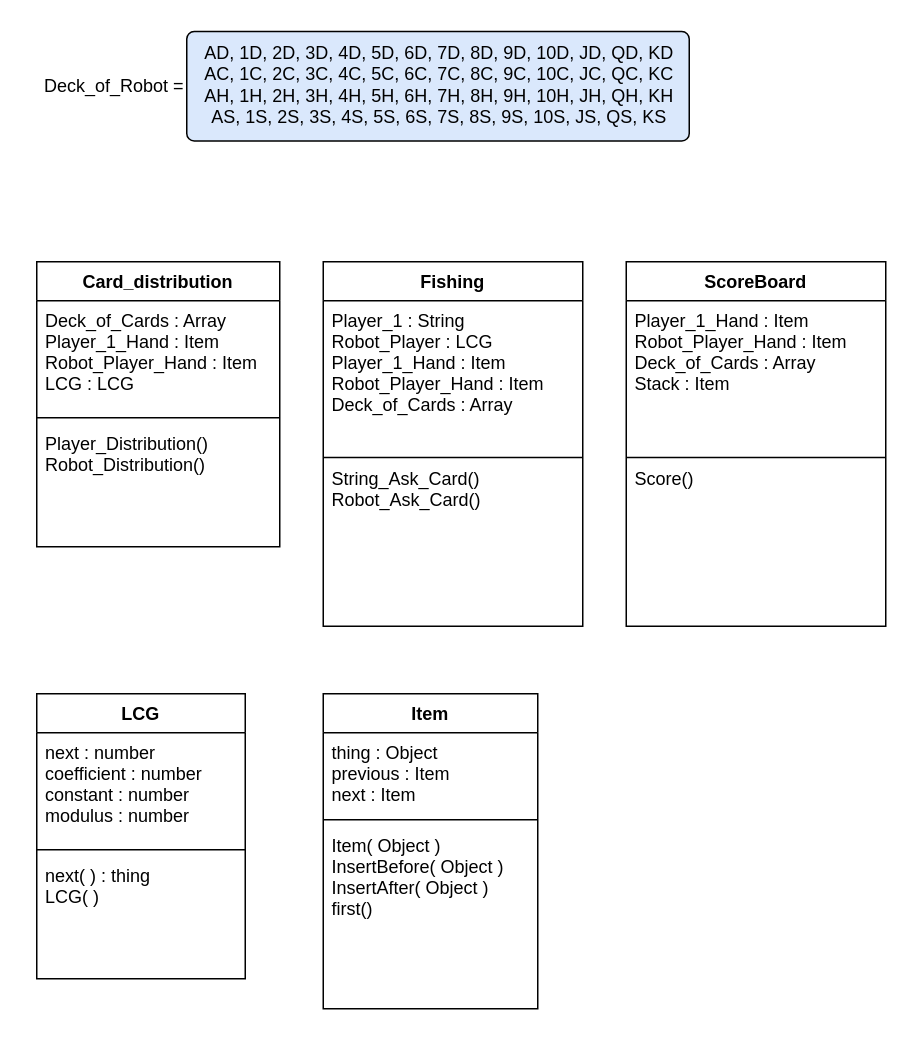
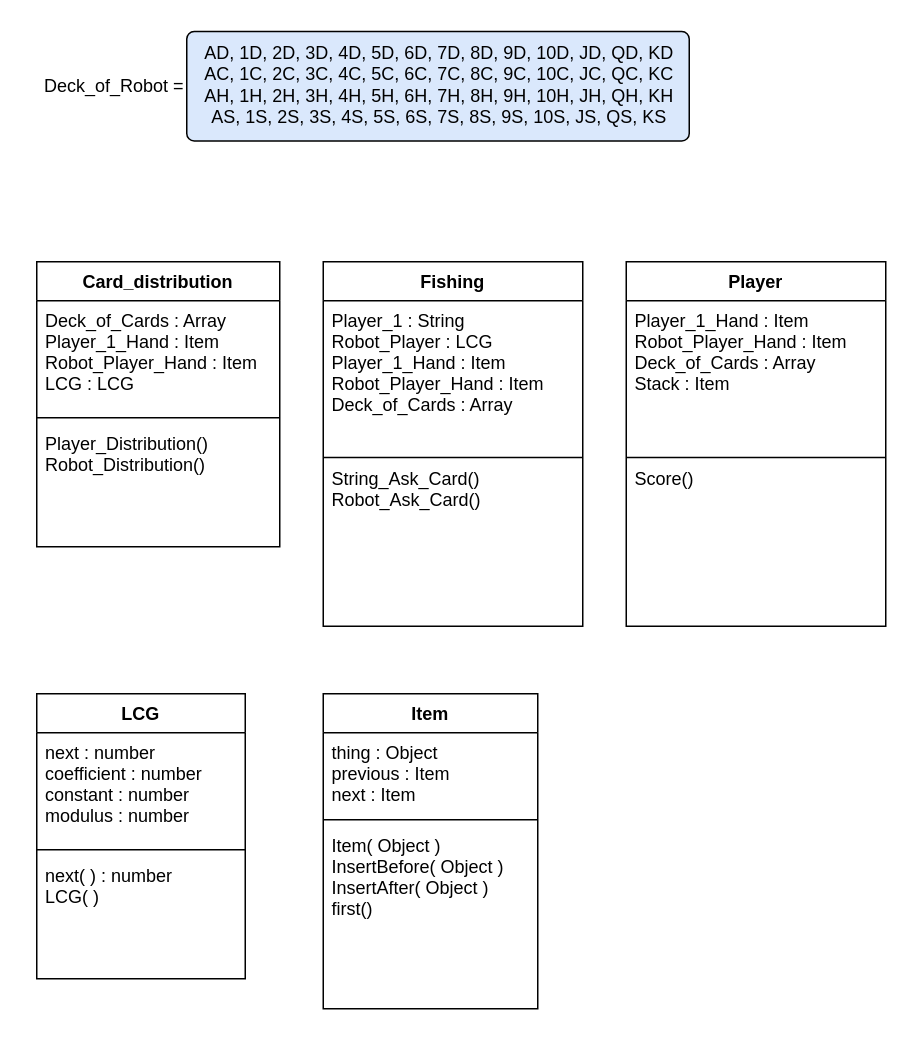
  <mxCell id="0" />
  <mxCell id="1" parent="0" />
  <mxCell id="2" value="AD, 1D, 2D, 3D, 4D, 5D, 6D, 7D, 8D, 9D, 10D, JD, QD, KD&lt;br&gt;AC, 1C, 2C, 3C, 4C, 5C, 6C, 7C, 8C, 9C, 10C, JC, QC, KC&lt;br&gt;AH, 1H, 2H, 3H, 4H, 5H, 6H, 7H, 8H, 9H, 10H, JH, QH, KH&lt;br&gt;AS, 1S, 2S, 3S, 4S, 5S, 6S, 7S, 8S, 9S, 10S, JS, QS, KS" style="html=1;align=center;verticalAlign=top;rounded=1;absoluteArcSize=1;arcSize=10;dashed=0;fillColor=#dae8fc;" parent="1" vertex="1"><mxGeometry x="124" y="20.5" width="335" height="73" as="geometry" /></mxCell>
  <mxCell id="3" value="Deck_of_Robot =&amp;nbsp;" style="text;html=1;align=center;verticalAlign=middle;resizable=0;points=[];autosize=1;strokeColor=none;fillColor=none;" parent="1" vertex="1"><mxGeometry x="20" y="44" width="114" height="26" as="geometry" /></mxCell>
  <mxCell id="4" value="Card_distribution" style="swimlane;fontStyle=1;align=center;verticalAlign=top;childLayout=stackLayout;horizontal=1;startSize=26;horizontalStack=0;resizeParent=1;resizeParentMax=0;resizeLast=0;collapsible=1;marginBottom=0;" parent="1" vertex="1"><mxGeometry x="24" y="174" width="162" height="190" as="geometry"><mxRectangle x="1140" y="10" width="60" height="26" as="alternateBounds" /></mxGeometry></mxCell>
  <mxCell id="5" value="Deck_of_Cards : Array&#10;Player_1_Hand : Item&#10;Robot_Player_Hand : Item&#10;LCG : LCG" style="text;strokeColor=none;fillColor=none;align=left;verticalAlign=top;spacingLeft=4;spacingRight=4;overflow=hidden;rotatable=0;points=[[0,0.5],[1,0.5]];portConstraint=eastwest;" parent="4" vertex="1"><mxGeometry y="26" width="162" height="74" as="geometry" /></mxCell>
  <mxCell id="6" value="" style="line;strokeWidth=1;fillColor=none;align=left;verticalAlign=middle;spacingTop=-1;spacingLeft=3;spacingRight=3;rotatable=0;labelPosition=right;points=[];portConstraint=eastwest;" parent="4" vertex="1"><mxGeometry y="100" width="162" height="8" as="geometry" /></mxCell>
  <mxCell id="7" value="Player_Distribution()&#10;Robot_Distribution()" style="text;strokeColor=none;fillColor=none;align=left;verticalAlign=top;spacingLeft=4;spacingRight=4;overflow=hidden;rotatable=0;points=[[0,0.5],[1,0.5]];portConstraint=eastwest;" parent="4" vertex="1"><mxGeometry y="108" width="162" height="82" as="geometry" /></mxCell>
  <mxCell id="8" value="LCG" style="swimlane;fontStyle=1;align=center;verticalAlign=top;childLayout=stackLayout;horizontal=1;startSize=26;horizontalStack=0;resizeParent=1;resizeParentMax=0;resizeLast=0;collapsible=1;marginBottom=0;" parent="1" vertex="1"><mxGeometry x="24" y="462" width="139" height="190" as="geometry" /></mxCell>
  <mxCell id="9" value="next : number&#10;coefficient : number&#10;constant : number&#10;modulus : number" style="text;strokeColor=none;fillColor=none;align=left;verticalAlign=top;spacingLeft=4;spacingRight=4;overflow=hidden;rotatable=0;points=[[0,0.5],[1,0.5]];portConstraint=eastwest;" parent="8" vertex="1"><mxGeometry y="26" width="139" height="74" as="geometry" /></mxCell>
  <mxCell id="10" value="" style="line;strokeWidth=1;fillColor=none;align=left;verticalAlign=middle;spacingTop=-1;spacingLeft=3;spacingRight=3;rotatable=0;labelPosition=right;points=[];portConstraint=eastwest;" parent="8" vertex="1"><mxGeometry y="100" width="139" height="8" as="geometry" /></mxCell>
- <mxCell id="11" value="next( ) : thing&#10;LCG( )" style="text;strokeColor=none;fillColor=none;align=left;verticalAlign=top;spacingLeft=4;spacingRight=4;overflow=hidden;rotatable=0;points=[[0,0.5],[1,0.5]];portConstraint=eastwest;" parent="8" vertex="1"><mxGeometry y="108" width="139" height="82" as="geometry" /></mxCell>
+ <mxCell id="11" value="next( ) : number&#10;LCG( )" style="text;strokeColor=none;fillColor=none;align=left;verticalAlign=top;spacingLeft=4;spacingRight=4;overflow=hidden;rotatable=0;points=[[0,0.5],[1,0.5]];portConstraint=eastwest;" parent="8" vertex="1"><mxGeometry y="108" width="139" height="82" as="geometry" /></mxCell>
  <mxCell id="12" value="Item" style="swimlane;fontStyle=1;align=center;verticalAlign=top;childLayout=stackLayout;horizontal=1;startSize=26;horizontalStack=0;resizeParent=1;resizeParentMax=0;resizeLast=0;collapsible=1;marginBottom=0;" parent="1" vertex="1"><mxGeometry x="215" y="462" width="143" height="210" as="geometry" /></mxCell>
  <mxCell id="13" value="thing : Object&#10;previous : Item&#10;next : Item" style="text;strokeColor=none;fillColor=none;align=left;verticalAlign=top;spacingLeft=4;spacingRight=4;overflow=hidden;rotatable=0;points=[[0,0.5],[1,0.5]];portConstraint=eastwest;" parent="12" vertex="1"><mxGeometry y="26" width="143" height="54" as="geometry" /></mxCell>
  <mxCell id="14" value="" style="line;strokeWidth=1;fillColor=none;align=left;verticalAlign=middle;spacingTop=-1;spacingLeft=3;spacingRight=3;rotatable=0;labelPosition=right;points=[];portConstraint=eastwest;" parent="12" vertex="1"><mxGeometry y="80" width="143" height="8" as="geometry" /></mxCell>
  <mxCell id="15" value="Item( Object ) &#10;InsertBefore( Object )&#10;InsertAfter( Object )&#10;first()" style="text;strokeColor=none;fillColor=none;align=left;verticalAlign=top;spacingLeft=4;spacingRight=4;overflow=hidden;rotatable=0;points=[[0,0.5],[1,0.5]];portConstraint=eastwest;" parent="12" vertex="1"><mxGeometry y="88" width="143" height="122" as="geometry" /></mxCell>
  <mxCell id="16" value="Fishing" style="swimlane;fontStyle=1;align=center;verticalAlign=top;childLayout=stackLayout;horizontal=1;startSize=26;horizontalStack=0;resizeParent=1;resizeParentMax=0;resizeLast=0;collapsible=1;marginBottom=0;" parent="1" vertex="1"><mxGeometry x="215" y="174" width="173" height="243" as="geometry" /></mxCell>
  <mxCell id="17" value="Player_1 : String&#10;Robot_Player : LCG&#10;Player_1_Hand : Item&#10;Robot_Player_Hand : Item&#10;Deck_of_Cards : Array" style="text;strokeColor=none;fillColor=none;align=left;verticalAlign=top;spacingLeft=4;spacingRight=4;overflow=hidden;rotatable=0;points=[[0,0.5],[1,0.5]];portConstraint=eastwest;" parent="16" vertex="1"><mxGeometry y="26" width="173" height="104" as="geometry" /></mxCell>
  <mxCell id="18" value="" style="line;strokeWidth=1;fillColor=none;align=left;verticalAlign=middle;spacingTop=-1;spacingLeft=3;spacingRight=3;rotatable=0;labelPosition=right;points=[];portConstraint=eastwest;" parent="16" vertex="1"><mxGeometry y="130" width="173" height="1" as="geometry" /></mxCell>
  <mxCell id="19" value="String_Ask_Card()&#10;Robot_Ask_Card()" style="text;strokeColor=none;fillColor=none;align=left;verticalAlign=top;spacingLeft=4;spacingRight=4;overflow=hidden;rotatable=0;points=[[0,0.5],[1,0.5]];portConstraint=eastwest;" parent="16" vertex="1"><mxGeometry y="131" width="173" height="112" as="geometry" /></mxCell>
- <mxCell id="20" value="ScoreBoard" style="swimlane;fontStyle=1;align=center;verticalAlign=top;childLayout=stackLayout;horizontal=1;startSize=26;horizontalStack=0;resizeParent=1;resizeParentMax=0;resizeLast=0;collapsible=1;marginBottom=0;" parent="1" vertex="1"><mxGeometry x="417" y="174" width="173" height="243" as="geometry"><mxRectangle x="406" y="-931" width="103" height="26" as="alternateBounds" /></mxGeometry></mxCell>
+ <mxCell id="20" value="Player" style="swimlane;fontStyle=1;align=center;verticalAlign=top;childLayout=stackLayout;horizontal=1;startSize=26;horizontalStack=0;resizeParent=1;resizeParentMax=0;resizeLast=0;collapsible=1;marginBottom=0;" parent="1" vertex="1"><mxGeometry x="417" y="174" width="173" height="243" as="geometry"><mxRectangle x="406" y="-931" width="103" height="26" as="alternateBounds" /></mxGeometry></mxCell>
  <mxCell id="21" value="Player_1_Hand : Item&#10;Robot_Player_Hand : Item&#10;Deck_of_Cards : Array&#10;Stack : Item&#10;" style="text;strokeColor=none;fillColor=none;align=left;verticalAlign=top;spacingLeft=4;spacingRight=4;overflow=hidden;rotatable=0;points=[[0,0.5],[1,0.5]];portConstraint=eastwest;" parent="20" vertex="1"><mxGeometry y="26" width="173" height="104" as="geometry" /></mxCell>
  <mxCell id="22" value="" style="line;strokeWidth=1;fillColor=none;align=left;verticalAlign=middle;spacingTop=-1;spacingLeft=3;spacingRight=3;rotatable=0;labelPosition=right;points=[];portConstraint=eastwest;" parent="20" vertex="1"><mxGeometry y="130" width="173" height="1" as="geometry" /></mxCell>
  <mxCell id="23" value="Score()" style="text;strokeColor=none;fillColor=none;align=left;verticalAlign=top;spacingLeft=4;spacingRight=4;overflow=hidden;rotatable=0;points=[[0,0.5],[1,0.5]];portConstraint=eastwest;" parent="20" vertex="1"><mxGeometry y="131" width="173" height="112" as="geometry" /></mxCell>
